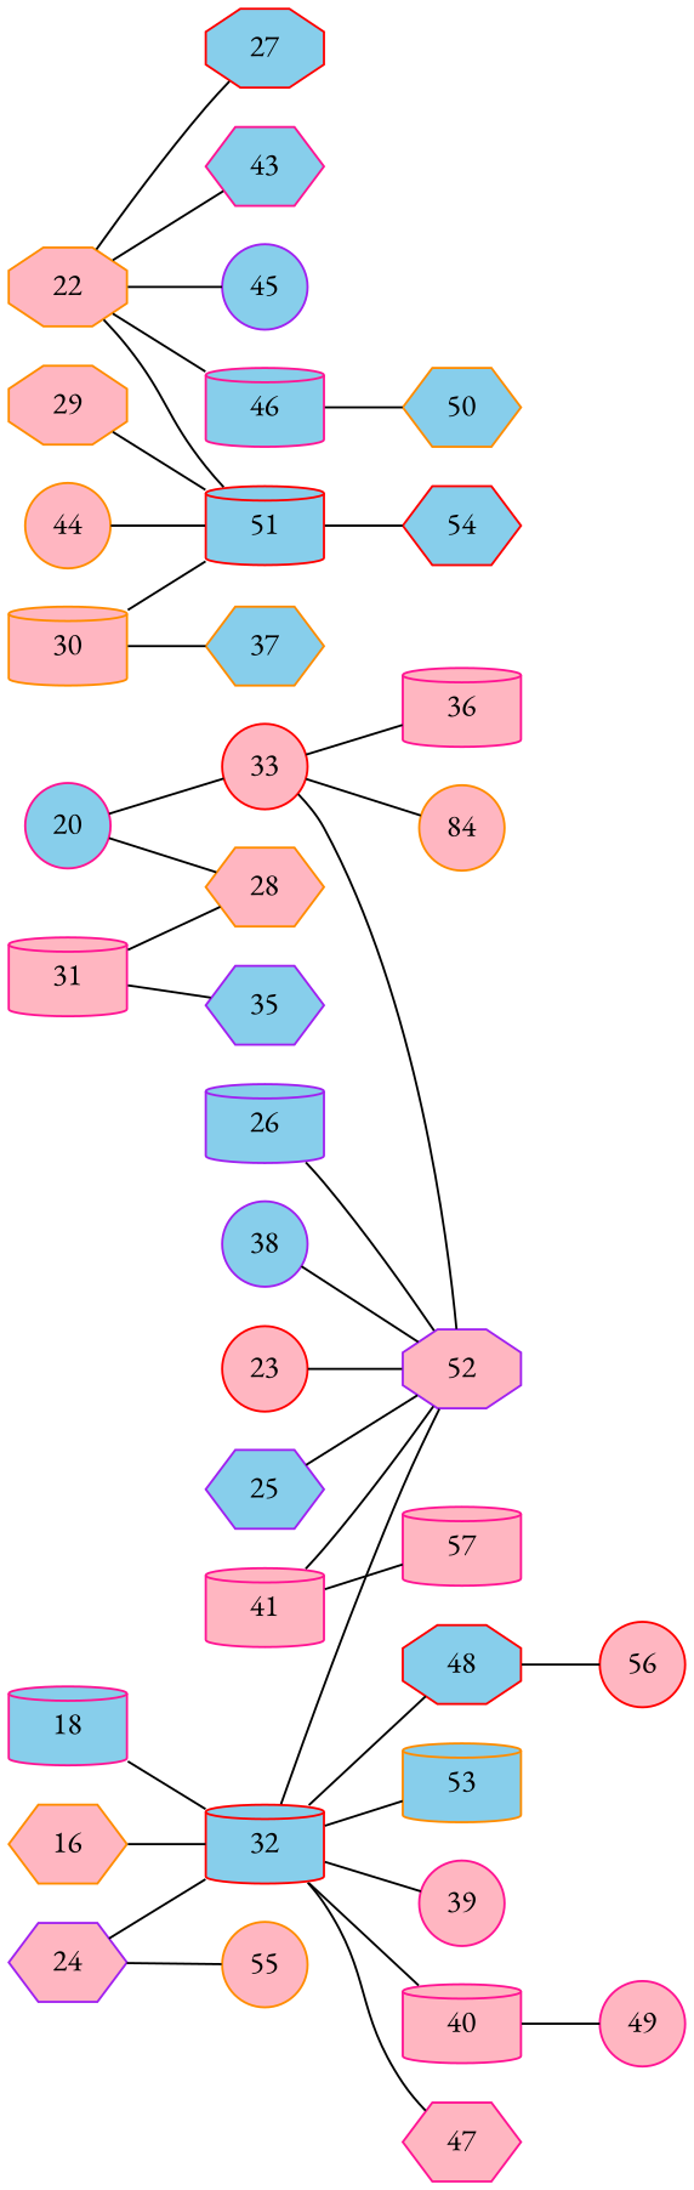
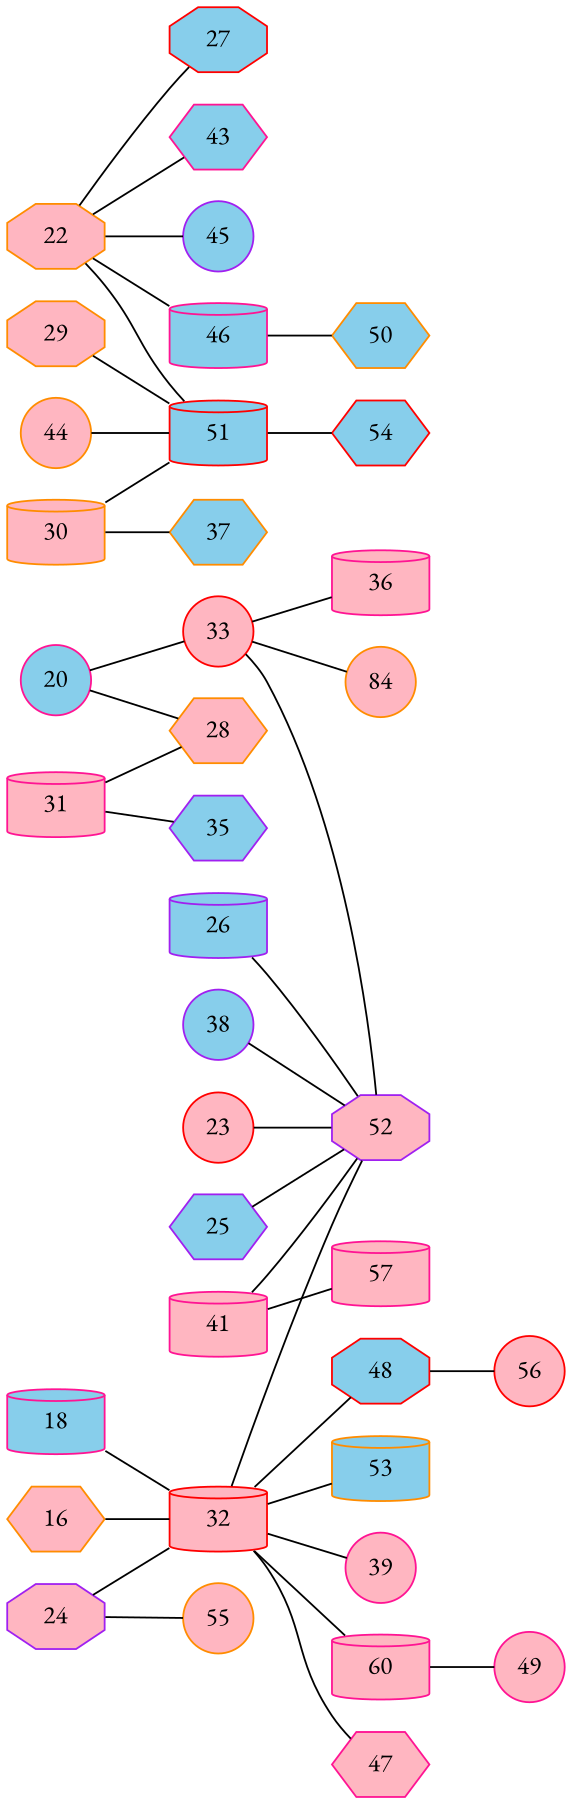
  graph {
    fontname="EB Garamond"
    rankdir=LR
    node [color=deeppink fillcolor=lightpink fontname="EB Garamond" shape=cylinder style=filled]
    edge [fontname="EB Garamond"]
-   32 [color=red fillcolor=skyblue super="+6+5+17"]
+   32 [color=red super="+6+5+17"]
    52 [color=purple shape=octagon super="+3+12"]
    39 [shape=circle]
-   40
+   40 [label=60]
    47 [shape=hexagon]
    48 [color=red fillcolor=skyblue shape=octagon]
    53 [color=darkorange fillcolor=skyblue]
    16 [color=darkorange shape=hexagon]
    18 [fillcolor=skyblue]
    20 [fillcolor=skyblue shape=circle super="+15"]
    28 [color=darkorange shape=hexagon]
    33 [color=red shape=circle super="+11+8+10+21"]
    n13 [color=darkorange label=84 shape=circle]
    36
    22 [color=darkorange shape=octagon]
    27 [color=red fillcolor=skyblue shape=octagon]
    43 [fillcolor=skyblue shape=hexagon]
    45 [color=purple fillcolor=skyblue shape=circle]
    46 [fillcolor=skyblue]
    51 [color=red fillcolor=skyblue super="+19"]
    50 [color=darkorange fillcolor=skyblue shape=hexagon]
    54 [color=red fillcolor=skyblue shape=hexagon]
    23 [color=red shape=circle]
-   24 [color=purple shape=hexagon]
+   24 [color=purple shape=octagon]
    55 [color=darkorange shape=circle]
    25 [color=purple fillcolor=skyblue shape=hexagon]
    26 [color=purple fillcolor=skyblue]
    29 [color=darkorange shape=octagon]
    30 [color=darkorange]
    37 [color=darkorange fillcolor=skyblue shape=hexagon]
    31
    35 [color=purple fillcolor=skyblue shape=hexagon]
    49 [shape=circle]
    56 [color=red shape=circle]
    38 [color=purple fillcolor=skyblue shape=circle]
    41
    57
    44 [color=darkorange shape=circle]
    32 -- 52
    32 -- 39
    32 -- 40
    32 -- 47
    32 -- 48
    32 -- 53
    40 -- 49
    48 -- 56
    16 -- 32
    18 -- 32
    20 -- 28
    20 -- 33
    33 -- 52
    33 -- n13
    33 -- 36
    22 -- 27
    22 -- 43
    22 -- 45
    22 -- 46
    22 -- 51
    46 -- 50
    51 -- 54
    23 -- 52
    24 -- 32
    24 -- 55
    25 -- 52
    26 -- 52
    29 -- 51
    30 -- 51
    30 -- 37
    31 -- 28
    31 -- 35
    38 -- 52
    41 -- 52
    41 -- 57
    44 -- 51
  }
